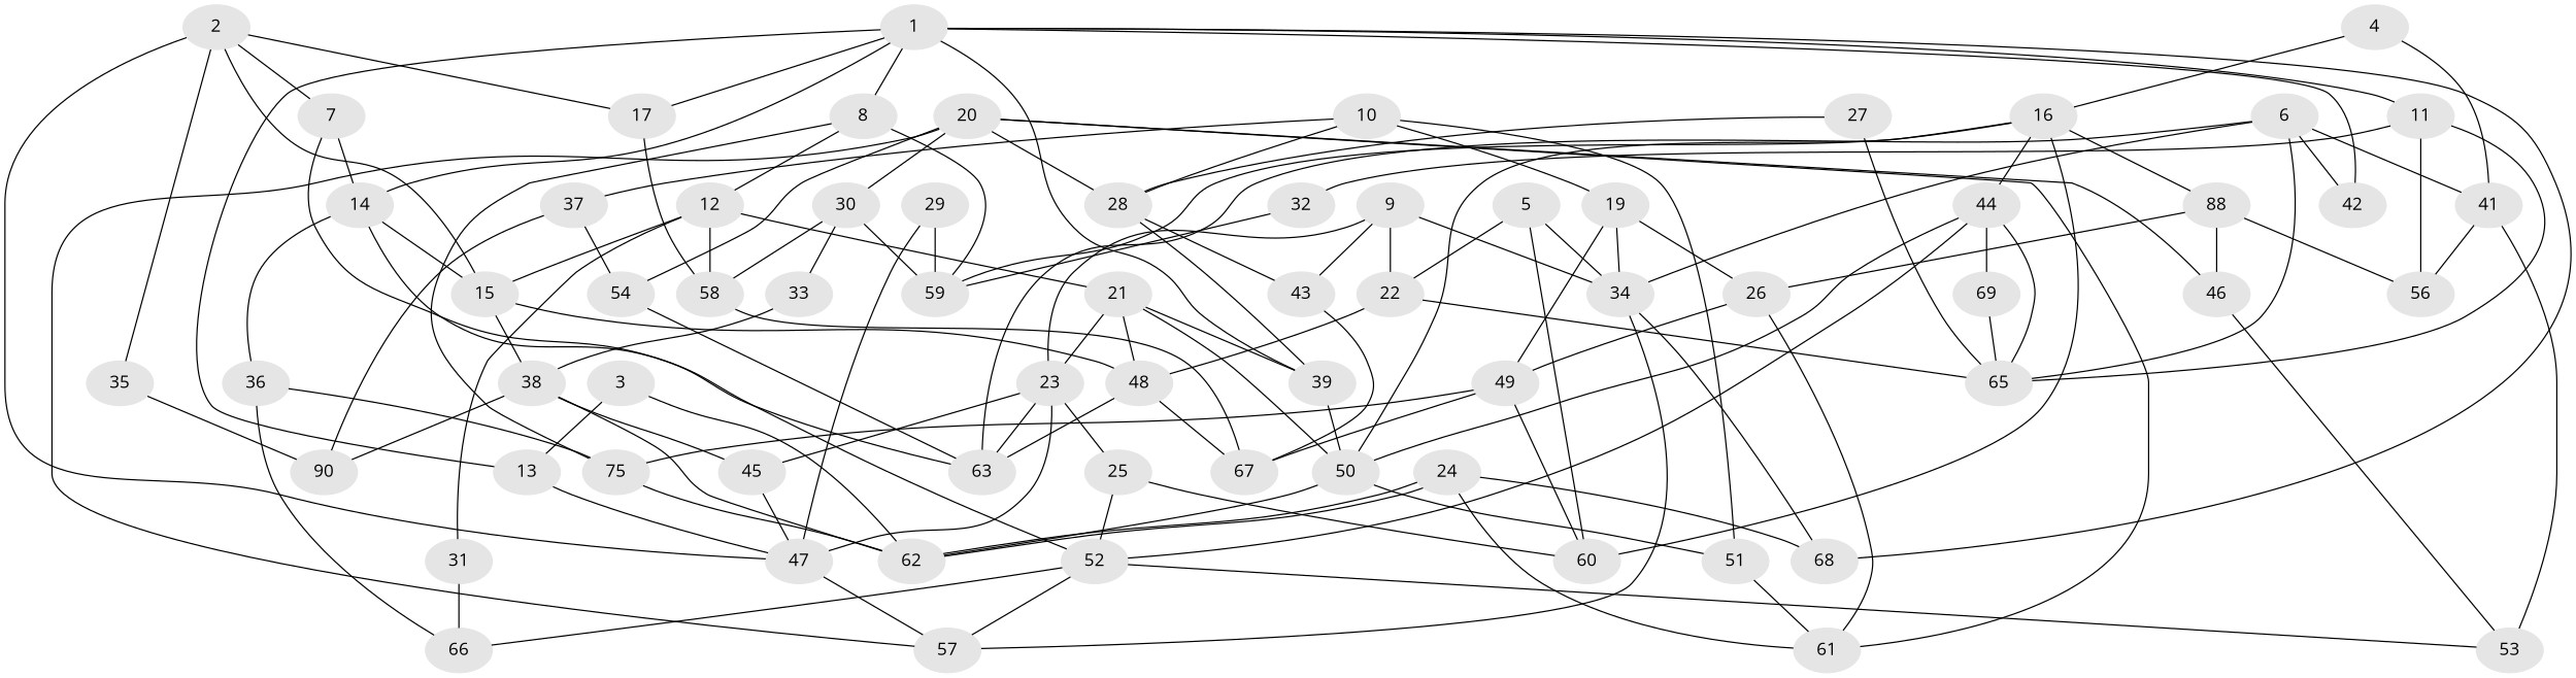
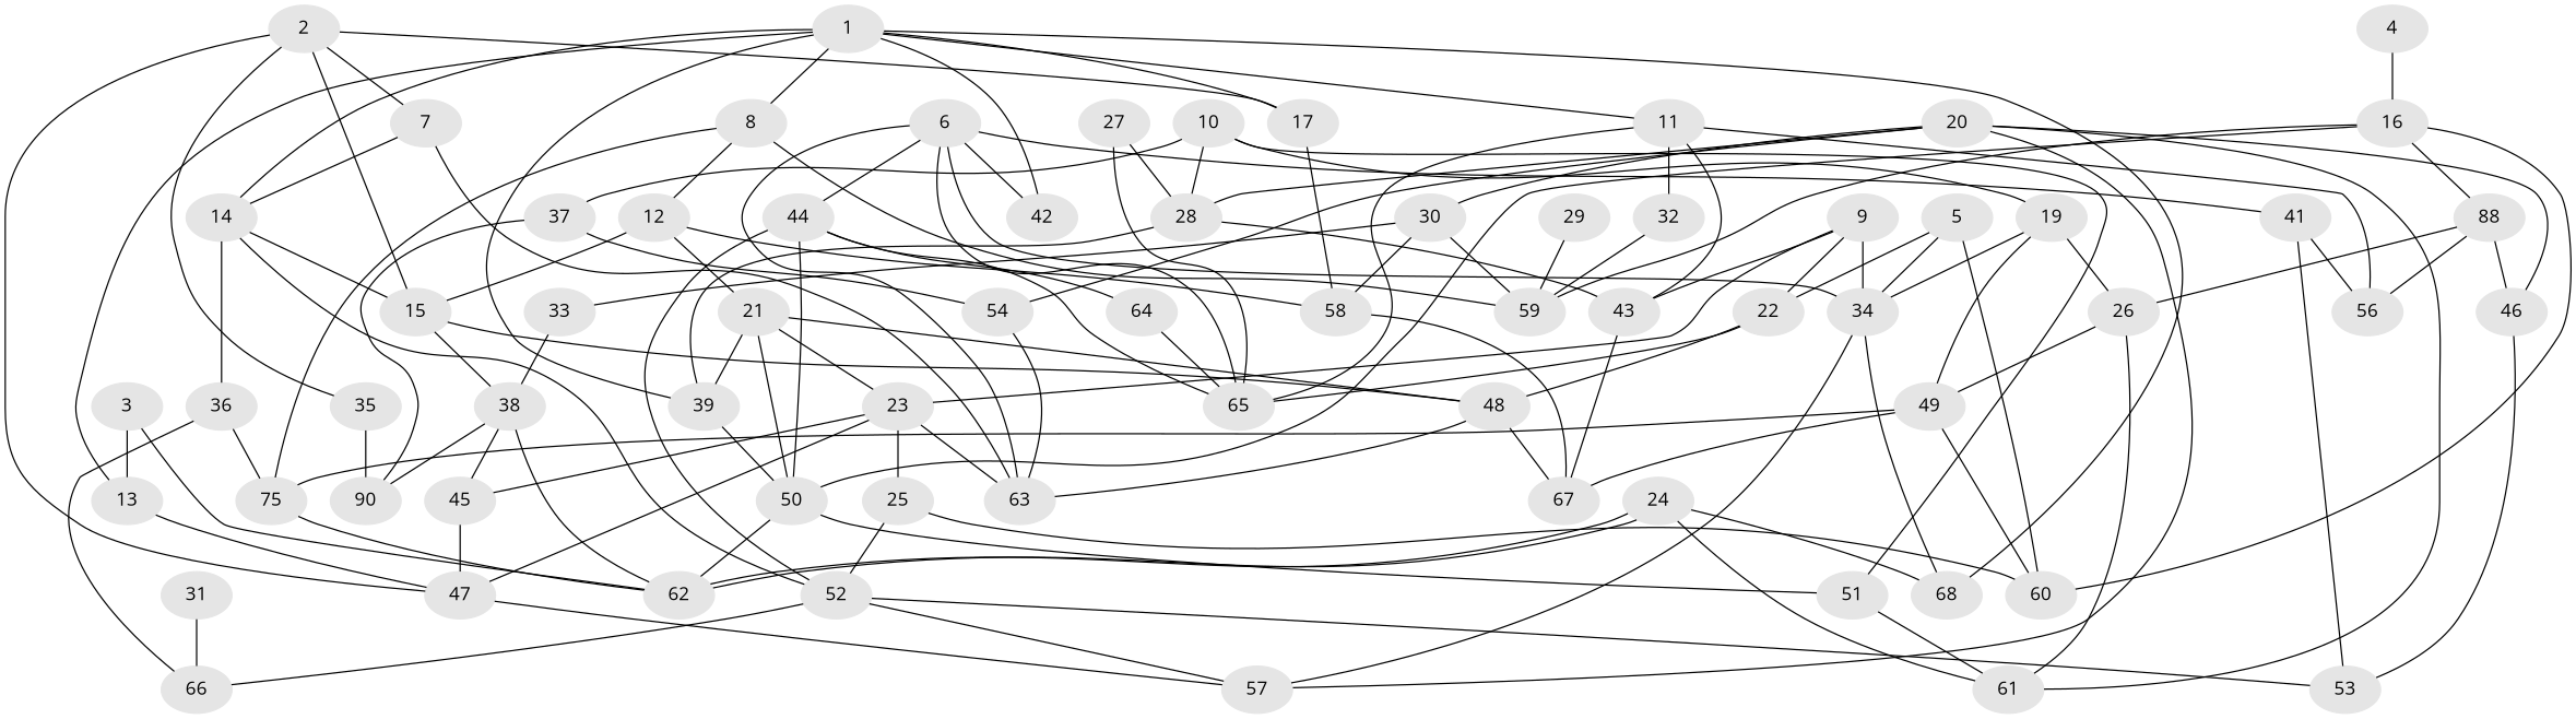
  graph {
    fontname="Open Sans"
    node [color=gray90 fontname="Open Sans" style=filled]
    edge [fontname="Open Sans"]
    1
    8
    11
    13
    14
    17
    39
    42
    68
    12
    n11 [label=75]
    59
    65
    43
    32
    56
    47
    15
    36
    52
    58
    50
    2
    7
    35
    63
    38
    48
    n29 [label=90]
    57
    3
    62
    4
    16
    41
    60
    n37 [label=88]
    53
    5
    22
    34
    6
    44
-   64 [label=69]
+   64
    21
    31
    9
    23
    25
    45
    67
    10
    19
    28
    37
    51
    26
    49
    54
    61
    66
    46
    20
    30
    33
    24
    27
    29
    1 -- 8
    1 -- 11
    1 -- 13
    1 -- 14
    1 -- 17
    1 -- 39
    1 -- 42
    1 -- 68
    8 -- 12
    8 -- n11
    8 -- 59
    11 -- 65
+   11 -- 43
    11 -- 32
    11 -- 56
    13 -- 47
    14 -- 15
    14 -- 36
    14 -- 52
    17 -- 58
    39 -- 50
    12 -- 15
    12 -- 58
    12 -- 21
-   12 -- 31
    n11 -- 62
    43 -- 67
    32 -- 59
    47 -- 57
    15 -- 38
    15 -- 48
    36 -- n11
    36 -- 66
    52 -- 57
    52 -- 53
    52 -- 66
    58 -- 67
    50 -- 62
    50 -- 51
    2 -- 17
    2 -- 47
    2 -- 15
    2 -- 7
    2 -- 35
    7 -- 14
    7 -- 63
    35 -- n29
    38 -- n29
    38 -- 62
    38 -- 45
    48 -- 63
    48 -- 67
    3 -- 13
    3 -- 62
    4 -- 16
-   4 -- 41
    16 -- 59
    16 -- 50
    16 -- 60
    16 -- n37
    41 -- 56
    41 -- 53
    n37 -- 56
    n37 -- 26
    n37 -- 46
    5 -- 60
    5 -- 22
    5 -- 34
    22 -- 65
    22 -- 48
    34 -- 68
    34 -- 57
    6 -- 42
    6 -- 65
    6 -- 63
    6 -- 41
    6 -- 34
-   16 -- 44
+   6 -- 44
    44 -- 65
    44 -- 52
    44 -- 50
    44 -- 64
    64 -- 65
    21 -- 39
    21 -- 50
    21 -- 48
    21 -- 23
    31 -- 66
    9 -- 43
    9 -- 22
    9 -- 34
    9 -- 23
    23 -- 47
    23 -- 63
    23 -- 25
    23 -- 45
    25 -- 52
    25 -- 60
    45 -- 47
    10 -- 19
    10 -- 28
    10 -- 37
    10 -- 51
    19 -- 34
    19 -- 26
    19 -- 49
    28 -- 39
    28 -- 43
    37 -- n29
    37 -- 54
    51 -- 61
    26 -- 49
    26 -- 61
    49 -- n11
    49 -- 60
    49 -- 67
    54 -- 63
    46 -- 53
    20 -- 57
    20 -- 28
    20 -- 54
    20 -- 61
    20 -- 46
    20 -- 30
    30 -- 59
    30 -- 58
    30 -- 33
    33 -- 38
    24 -- 68
    24 -- 62
    24 -- 62
    24 -- 61
    27 -- 65
    27 -- 28
    29 -- 59
-   29 -- 47
  }
